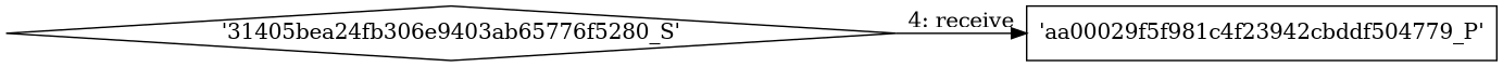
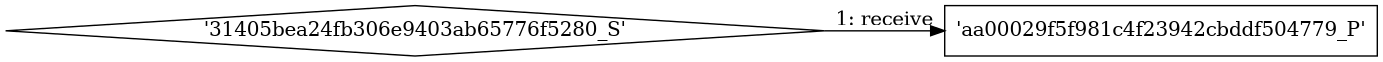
  digraph {
    engine=neato
    fixedsize=false
    fontsize=10
    nodesep=0.3
    rankdir=LR
    ranksep=0
    splines=true
    "'aa00029f5f981c4f23942cbddf504779_P'" [node_type=Process shape=box]
    "'31405bea24fb306e9403ab65776f5280_S'" [node_type=Socket shape=diamond]
-   "'31405bea24fb306e9403ab65776f5280_S'" -> "'aa00029f5f981c4f23942cbddf504779_P'" [label="4: receive"]
+   "'31405bea24fb306e9403ab65776f5280_S'" -> "'aa00029f5f981c4f23942cbddf504779_P'" [label="1: receive"]
  }
